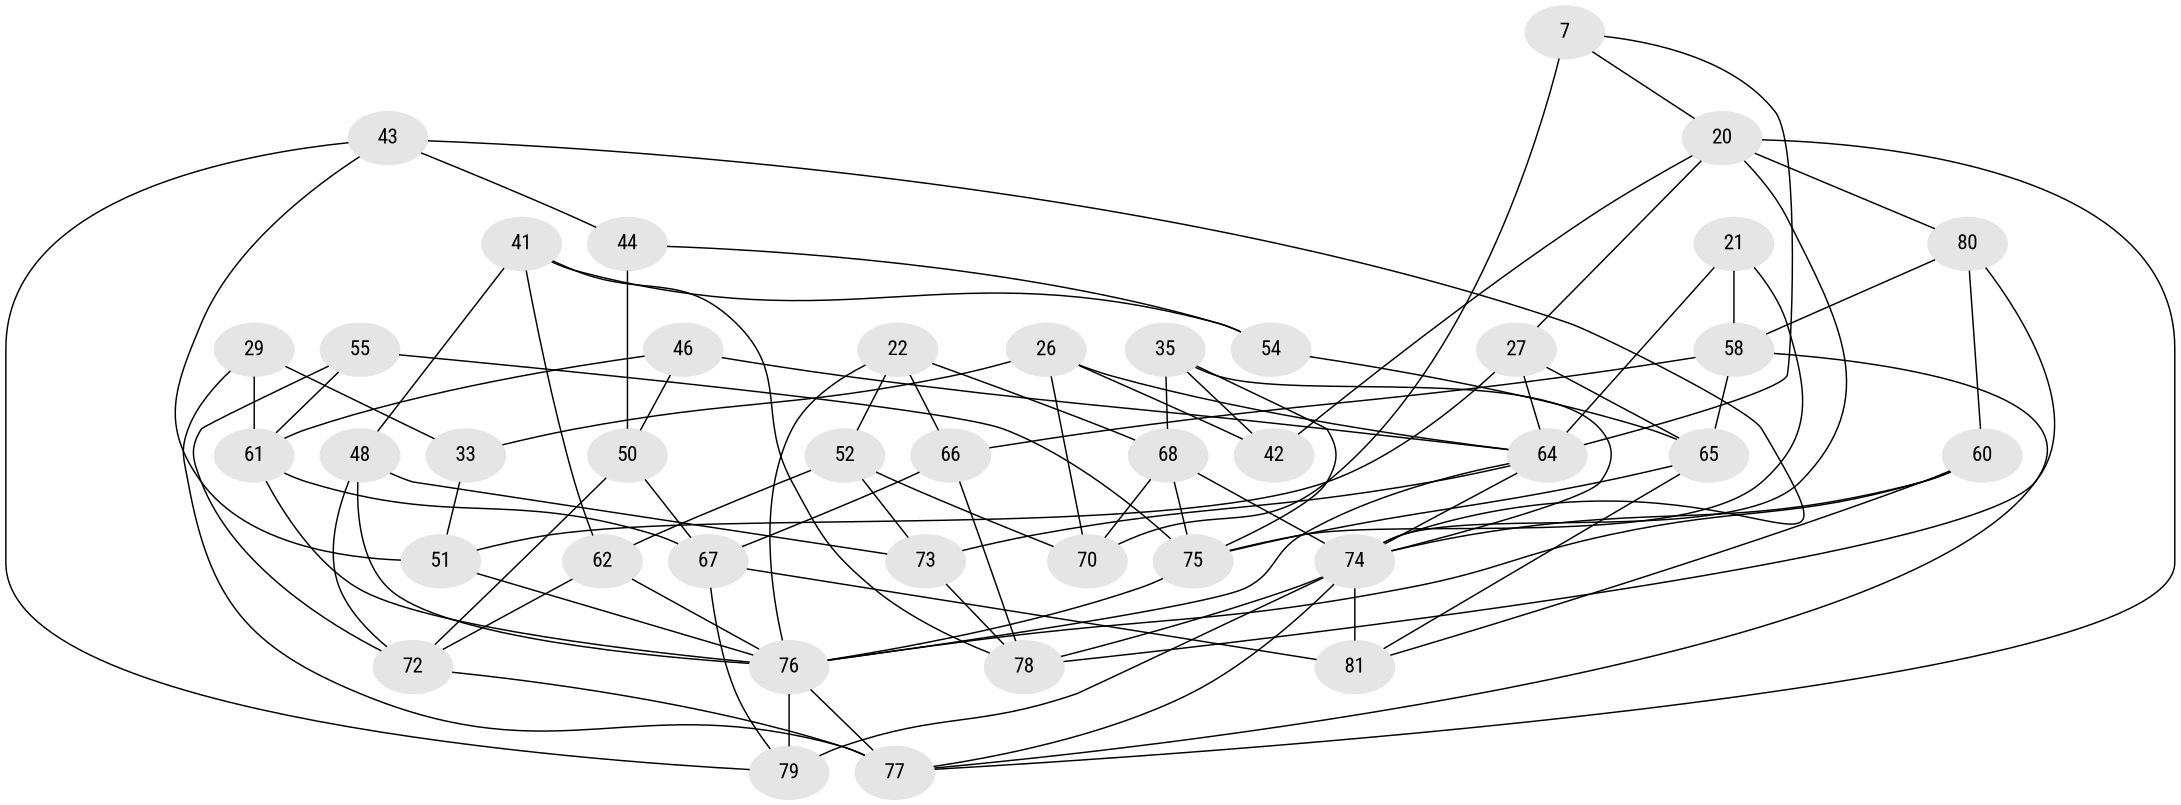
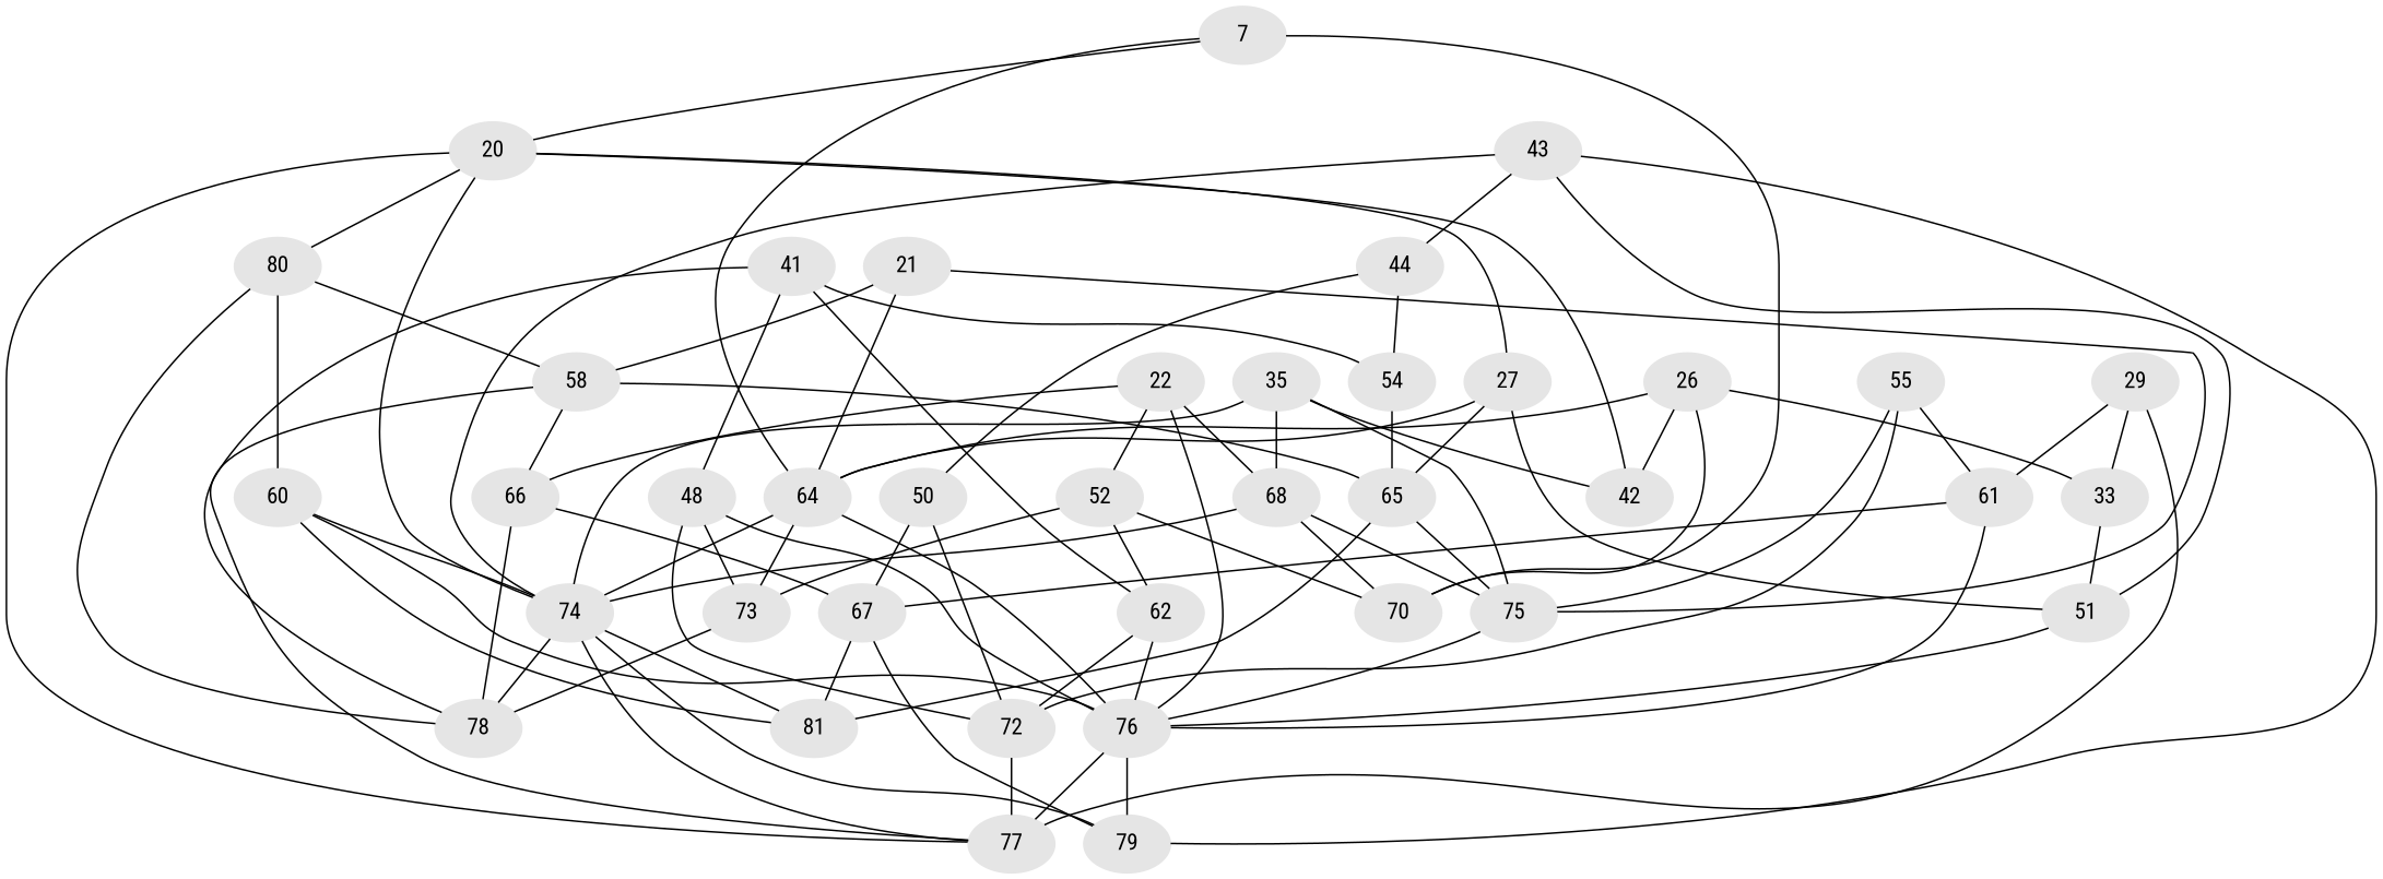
  graph {
    fontname="Roboto Condensed"
    node [color=gray90 fontname="Roboto Condensed" style=filled]
    edge [fontname="Roboto Condensed"]
    20 [super="+19"]
    27
    n3 [label=80]
    42
    74 [super="+56+15+69"]
    77 [super="+25+71"]
    7
    64 [super="+39"]
    70 [super="+3"]
    76 [super="+59+49"]
    73
    51 [super="+30"]
    65 [super="+32"]
    58 [super="+18"]
    60
    78 [super="+57"]
    79 [super="+63"]
    81 [super="+80"]
    66
    21
    75 [super="+47+36"]
    22
    52
    68 [super="+53"]
    62
    67 [super="+34"]
    26
    33
    29
    61 [super="+13"]
    35 [super="+12"]
    41
    48
    54
    72 [super="+16"]
    43 [super="+17"]
    44
    50
-   46
    55 [super="+31"]
    20 -- 27
    20 -- n3
    20 -- 42
    20 -- 74
    20 -- 77
    27 -- 64
    27 -- 51
    27 -- 65
    n3 -- 58
    n3 -- 60
    n3 -- 78
    74 -- 77 [weight=4]
    74 -- 78 [weight=2]
    74 -- 79 [weight=2]
    74 -- 81 [weight=2]
    7 -- 20
    7 -- 64
    7 -- 70 [weight=2]
    64 -- 74
    64 -- 76
    64 -- 73
    76 -- 77 [weight=5]
    76 -- 79 [weight=3]
    73 -- 78
    51 -- 76 [weight=3]
    65 -- 81
    65 -- 75
    58 -- 77
    58 -- 65
    58 -- 66
    60 -- 74
    60 -- 76
    60 -- 81
    66 -- 78
    66 -- 67
    21 -- 64
    21 -- 58 [weight=2]
    21 -- 75
    75 -- 76
    22 -- 76
    22 -- 66
    22 -- 52
    22 -- 68
    52 -- 70
    52 -- 73
    52 -- 62
    68 -- 74 [weight=3]
    68 -- 70 [weight=2]
    68 -- 75
    62 -- 76
    62 -- 72
    67 -- 79
    67 -- 81 [weight=2]
    26 -- 42
    26 -- 64
    26 -- 70
    26 -- 33
    33 -- 51 [weight=2]
    29 -- 77 [weight=2]
    29 -- 33
    29 -- 61
    61 -- 76
    61 -- 67
    35 -- 42 [weight=2]
    35 -- 74
    35 -- 75 [weight=2]
    35 -- 68
    41 -- 78
    41 -- 62
    41 -- 48
    41 -- 54
    48 -- 76
    48 -- 73
    48 -- 72
    54 -- 65 [weight=2]
    72 -- 77
    43 -- 74
    43 -- 51 [weight=2]
    43 -- 79
    43 -- 44 [weight=2]
    44 -- 54
    44 -- 50
    50 -- 67
    50 -- 72
-   46 -- 64
-   46 -- 61 [weight=2]
-   46 -- 50
    55 -- 75 [weight=2]
    55 -- 61
    55 -- 72 [weight=2]
  }
